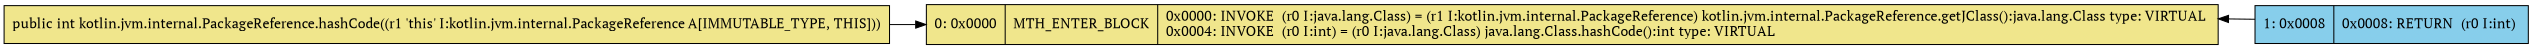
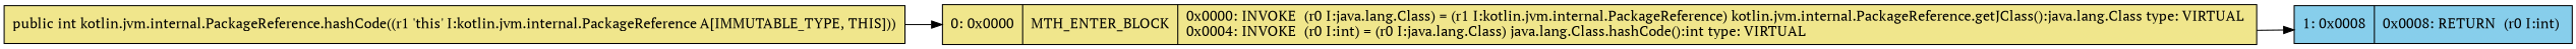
  digraph {
    rankdir=LR
    fontname="PT Serif"
    node [shape=record style=filled fillcolor=khaki fontname="PT Serif"]
    edge [fontname="PT Serif"]
    n1 [label="{0\:\ 0x0000|MTH_ENTER_BLOCK\l|0x0000: INVOKE  (r0 I:java.lang.Class) = (r1 I:kotlin.jvm.internal.PackageReference) kotlin.jvm.internal.PackageReference.getJClass():java.lang.Class type: VIRTUAL \l0x0004: INVOKE  (r0 I:int) = (r0 I:java.lang.Class) java.lang.Class.hashCode():int type: VIRTUAL \l}"]
    n2 [label="{1\:\ 0x0008|0x0008: RETURN  (r0 I:int) \l}" fillcolor=skyblue]
    n3 [label="{public int kotlin.jvm.internal.PackageReference.hashCode((r1 'this' I:kotlin.jvm.internal.PackageReference A[IMMUTABLE_TYPE, THIS])) }"]
-   n2 -> n1
+   n1 -> n2
    n3 -> n1
  }
